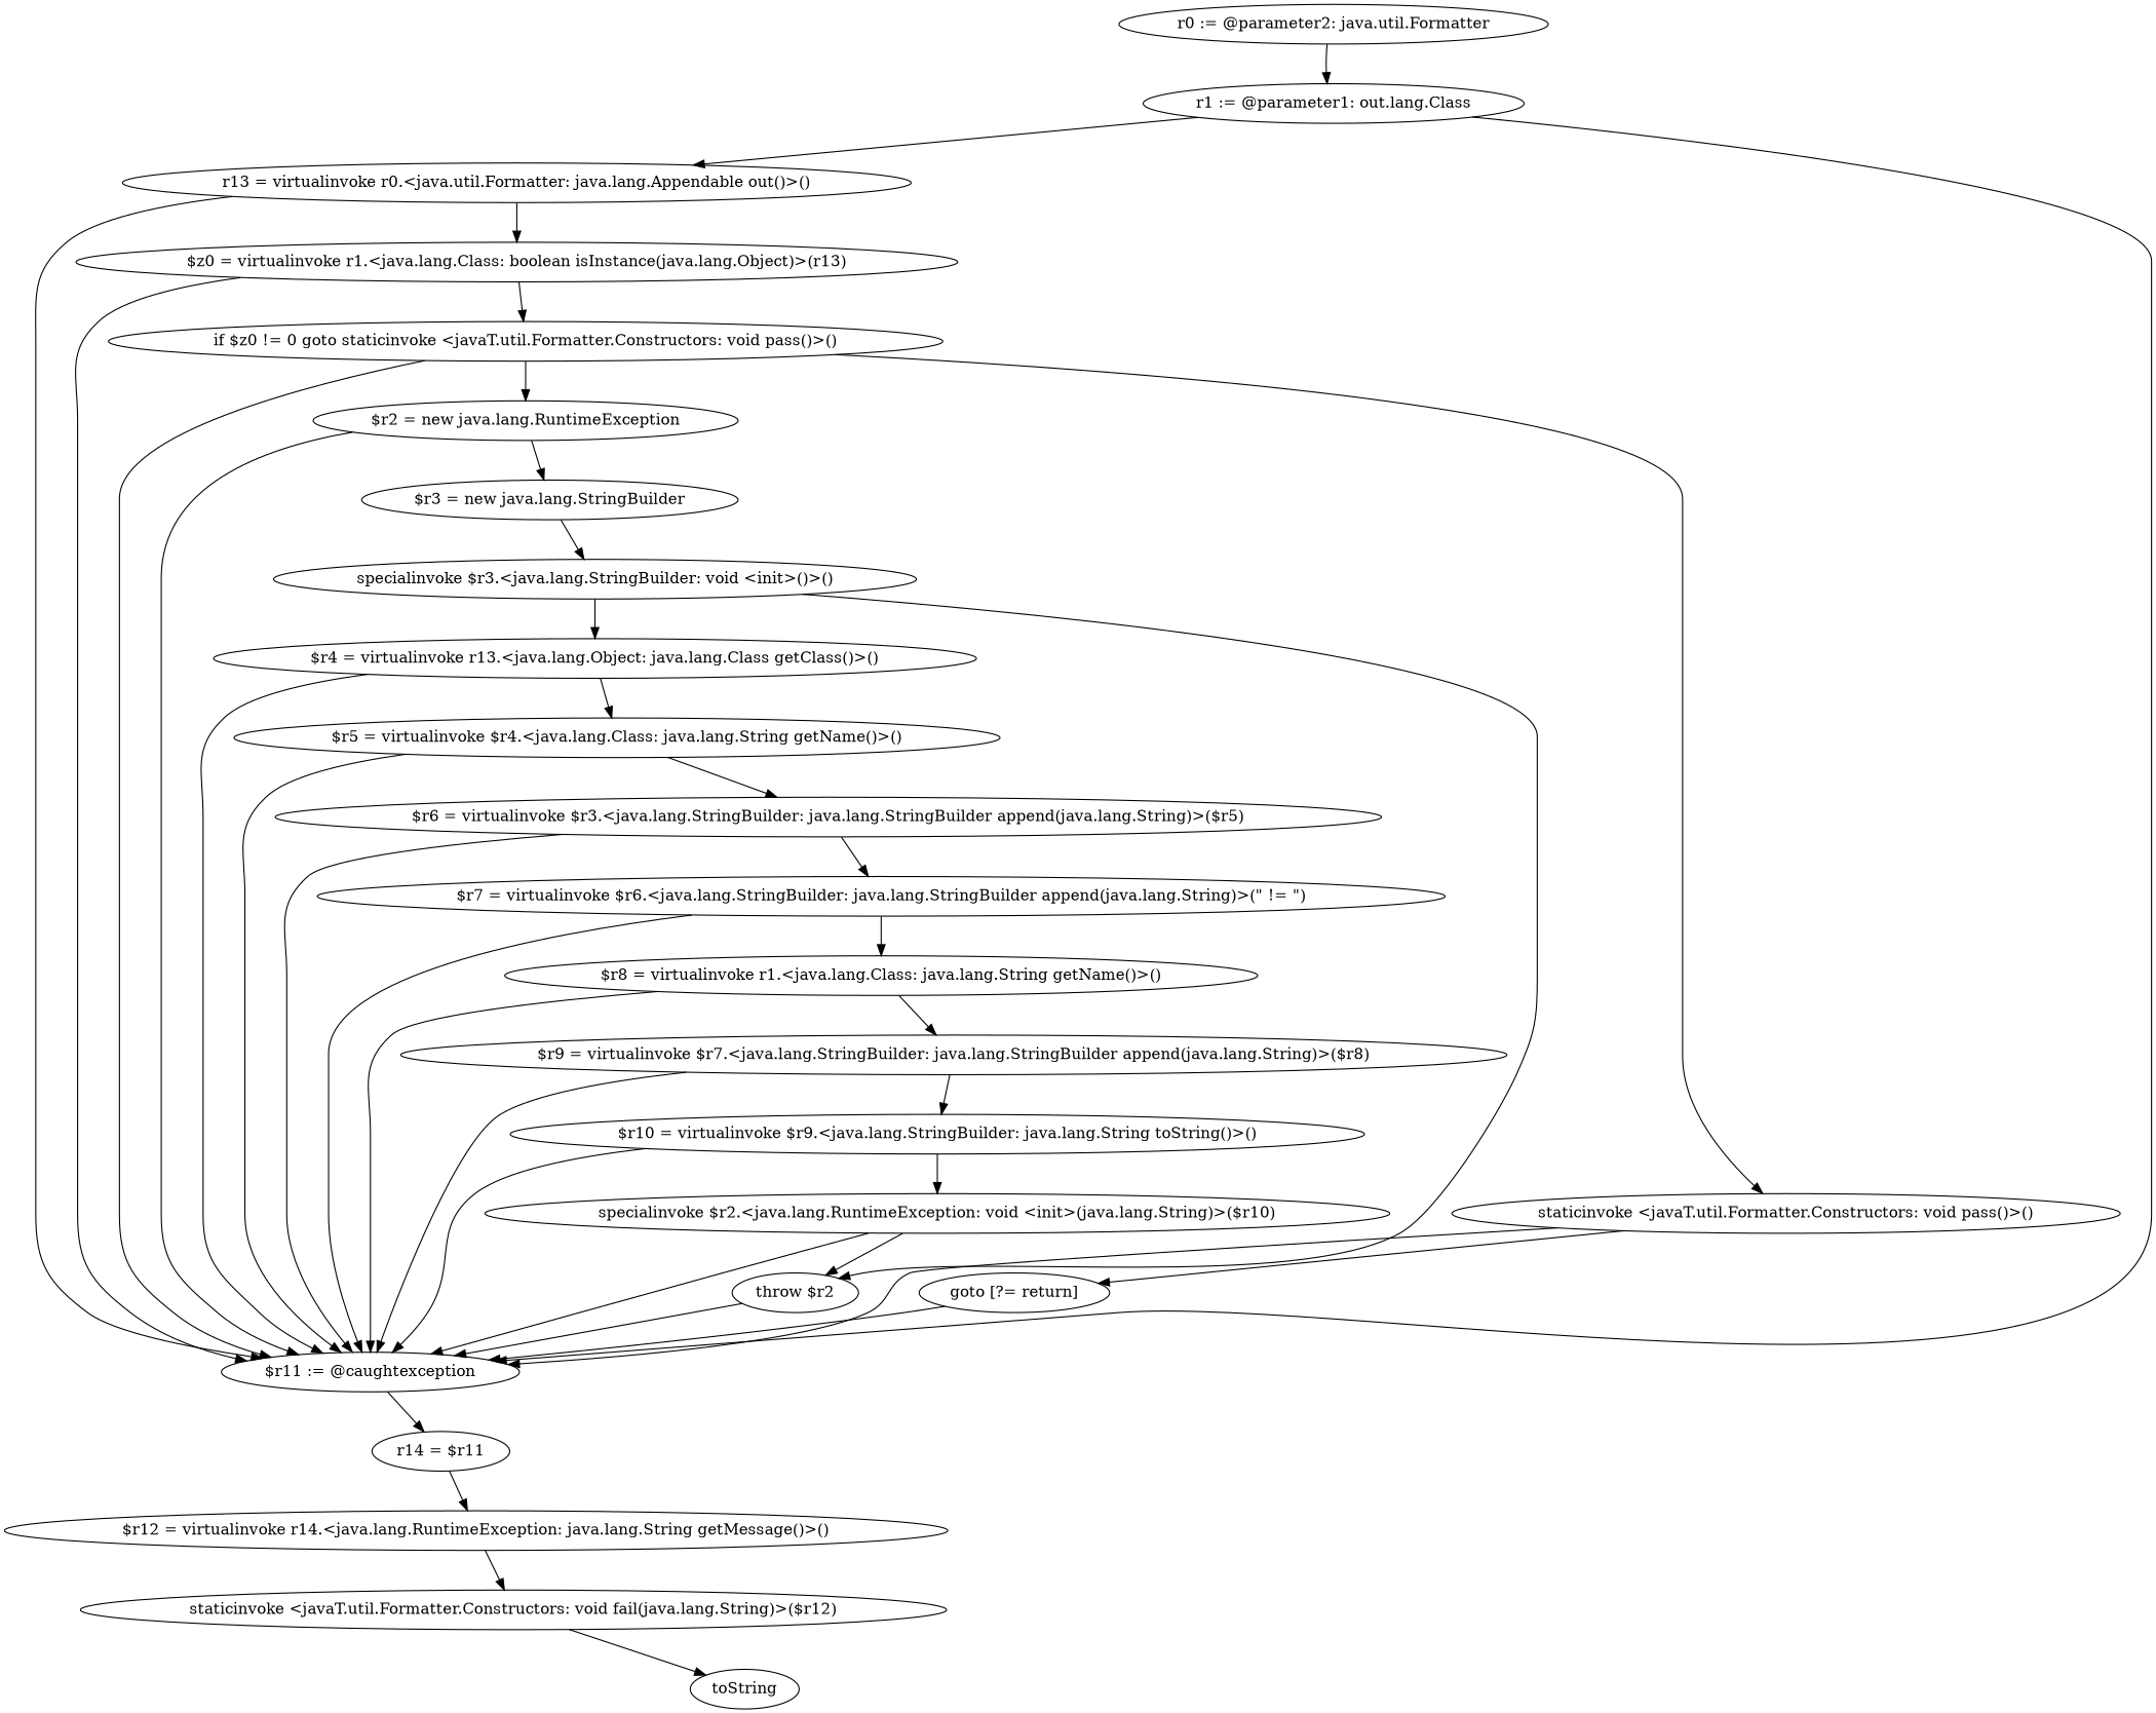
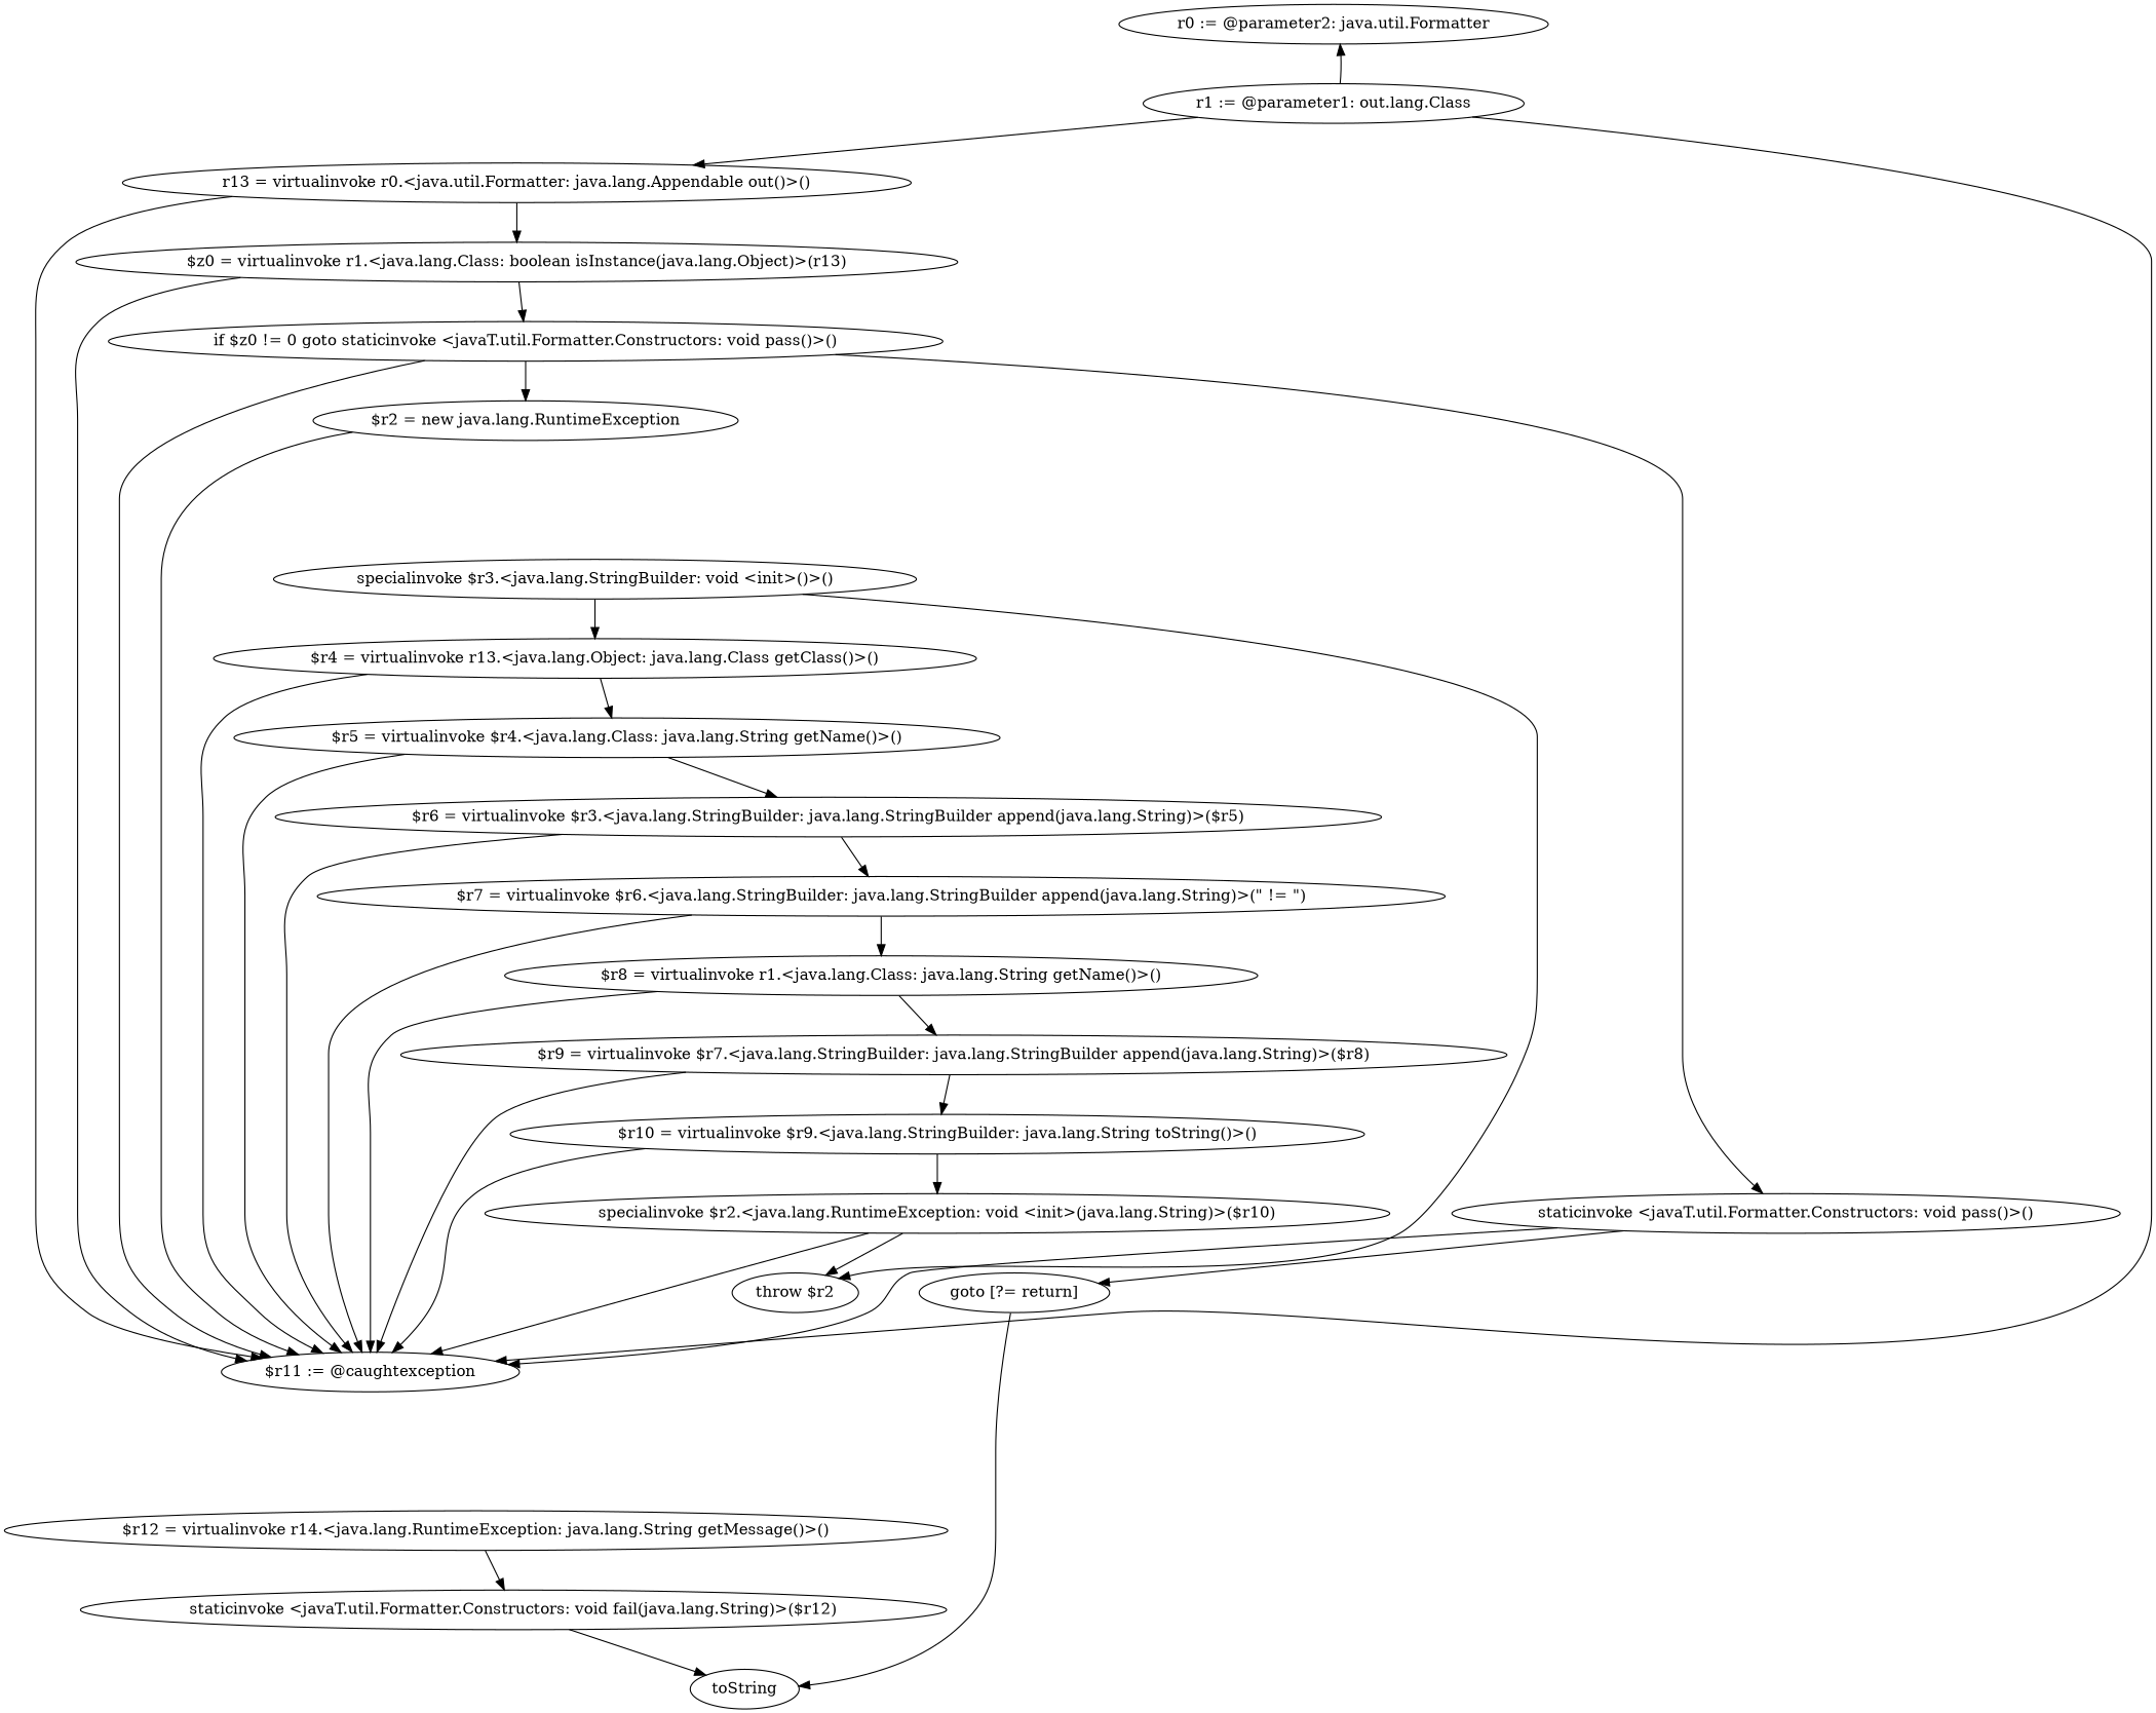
  digraph {
    n1 [label="r0 := @parameter2: java.util.Formatter"]
    n2 [label="r1 := @parameter1: out.lang.Class"]
    "r13 = virtualinvoke r0.<java.util.Formatter: java.lang.Appendable out()>()"
    "$r11 := @caughtexception"
    "$z0 = virtualinvoke r1.<java.lang.Class: boolean isInstance(java.lang.Object)>(r13)"
-   "r14 = $r11"
    "if $z0 != 0 goto staticinvoke <javaT.util.Formatter.Constructors: void pass()>()"
    "$r2 = new java.lang.RuntimeException"
    "staticinvoke <javaT.util.Formatter.Constructors: void pass()>()"
-   "$r3 = new java.lang.StringBuilder"
    "goto [?= return]"
    "specialinvoke $r3.<java.lang.StringBuilder: void <init>()>()"
    "$r4 = virtualinvoke r13.<java.lang.Object: java.lang.Class getClass()>()"
    "throw $r2"
    "$r5 = virtualinvoke $r4.<java.lang.Class: java.lang.String getName()>()"
    "$r6 = virtualinvoke $r3.<java.lang.StringBuilder: java.lang.StringBuilder append(java.lang.String)>($r5)"
    "$r7 = virtualinvoke $r6.<java.lang.StringBuilder: java.lang.StringBuilder append(java.lang.String)>(\" != \")"
    "$r8 = virtualinvoke r1.<java.lang.Class: java.lang.String getName()>()"
    "$r9 = virtualinvoke $r7.<java.lang.StringBuilder: java.lang.StringBuilder append(java.lang.String)>($r8)"
    "$r10 = virtualinvoke $r9.<java.lang.StringBuilder: java.lang.String toString()>()"
    "specialinvoke $r2.<java.lang.RuntimeException: void <init>(java.lang.String)>($r10)"
    n22 [label=toString]
    "$r12 = virtualinvoke r14.<java.lang.RuntimeException: java.lang.String getMessage()>()"
    "staticinvoke <javaT.util.Formatter.Constructors: void fail(java.lang.String)>($r12)"
-   n1 -> n2
+   n2 -> n1
    n2 -> "r13 = virtualinvoke r0.<java.util.Formatter: java.lang.Appendable out()>()"
    n2 -> "$r11 := @caughtexception"
    "r13 = virtualinvoke r0.<java.util.Formatter: java.lang.Appendable out()>()" -> "$r11 := @caughtexception"
    "r13 = virtualinvoke r0.<java.util.Formatter: java.lang.Appendable out()>()" -> "$z0 = virtualinvoke r1.<java.lang.Class: boolean isInstance(java.lang.Object)>(r13)"
-   "$r11 := @caughtexception" -> "r14 = $r11"
    "$z0 = virtualinvoke r1.<java.lang.Class: boolean isInstance(java.lang.Object)>(r13)" -> "$r11 := @caughtexception"
    "$z0 = virtualinvoke r1.<java.lang.Class: boolean isInstance(java.lang.Object)>(r13)" -> "if $z0 != 0 goto staticinvoke <javaT.util.Formatter.Constructors: void pass()>()"
-   "r14 = $r11" -> "$r12 = virtualinvoke r14.<java.lang.RuntimeException: java.lang.String getMessage()>()"
    "if $z0 != 0 goto staticinvoke <javaT.util.Formatter.Constructors: void pass()>()" -> "$r11 := @caughtexception"
    "if $z0 != 0 goto staticinvoke <javaT.util.Formatter.Constructors: void pass()>()" -> "$r2 = new java.lang.RuntimeException"
    "if $z0 != 0 goto staticinvoke <javaT.util.Formatter.Constructors: void pass()>()" -> "staticinvoke <javaT.util.Formatter.Constructors: void pass()>()"
    "$r2 = new java.lang.RuntimeException" -> "$r11 := @caughtexception"
-   "$r2 = new java.lang.RuntimeException" -> "$r3 = new java.lang.StringBuilder"
    "staticinvoke <javaT.util.Formatter.Constructors: void pass()>()" -> "$r11 := @caughtexception"
    "staticinvoke <javaT.util.Formatter.Constructors: void pass()>()" -> "goto [?= return]"
-   "$r3 = new java.lang.StringBuilder" -> "specialinvoke $r3.<java.lang.StringBuilder: void <init>()>()"
-   "goto [?= return]" -> "$r11 := @caughtexception"
+   "goto [?= return]" -> n22
    "specialinvoke $r3.<java.lang.StringBuilder: void <init>()>()" -> "$r4 = virtualinvoke r13.<java.lang.Object: java.lang.Class getClass()>()"
    "specialinvoke $r3.<java.lang.StringBuilder: void <init>()>()" -> "throw $r2"
    "$r4 = virtualinvoke r13.<java.lang.Object: java.lang.Class getClass()>()" -> "$r11 := @caughtexception"
    "$r4 = virtualinvoke r13.<java.lang.Object: java.lang.Class getClass()>()" -> "$r5 = virtualinvoke $r4.<java.lang.Class: java.lang.String getName()>()"
-   "throw $r2" -> "$r11 := @caughtexception"
    "$r5 = virtualinvoke $r4.<java.lang.Class: java.lang.String getName()>()" -> "$r11 := @caughtexception"
    "$r5 = virtualinvoke $r4.<java.lang.Class: java.lang.String getName()>()" -> "$r6 = virtualinvoke $r3.<java.lang.StringBuilder: java.lang.StringBuilder append(java.lang.String)>($r5)"
    "$r6 = virtualinvoke $r3.<java.lang.StringBuilder: java.lang.StringBuilder append(java.lang.String)>($r5)" -> "$r11 := @caughtexception"
    "$r6 = virtualinvoke $r3.<java.lang.StringBuilder: java.lang.StringBuilder append(java.lang.String)>($r5)" -> "$r7 = virtualinvoke $r6.<java.lang.StringBuilder: java.lang.StringBuilder append(java.lang.String)>(\" != \")"
    "$r7 = virtualinvoke $r6.<java.lang.StringBuilder: java.lang.StringBuilder append(java.lang.String)>(\" != \")" -> "$r11 := @caughtexception"
    "$r7 = virtualinvoke $r6.<java.lang.StringBuilder: java.lang.StringBuilder append(java.lang.String)>(\" != \")" -> "$r8 = virtualinvoke r1.<java.lang.Class: java.lang.String getName()>()"
    "$r8 = virtualinvoke r1.<java.lang.Class: java.lang.String getName()>()" -> "$r11 := @caughtexception"
    "$r8 = virtualinvoke r1.<java.lang.Class: java.lang.String getName()>()" -> "$r9 = virtualinvoke $r7.<java.lang.StringBuilder: java.lang.StringBuilder append(java.lang.String)>($r8)"
    "$r9 = virtualinvoke $r7.<java.lang.StringBuilder: java.lang.StringBuilder append(java.lang.String)>($r8)" -> "$r11 := @caughtexception"
    "$r9 = virtualinvoke $r7.<java.lang.StringBuilder: java.lang.StringBuilder append(java.lang.String)>($r8)" -> "$r10 = virtualinvoke $r9.<java.lang.StringBuilder: java.lang.String toString()>()"
    "$r10 = virtualinvoke $r9.<java.lang.StringBuilder: java.lang.String toString()>()" -> "$r11 := @caughtexception"
    "$r10 = virtualinvoke $r9.<java.lang.StringBuilder: java.lang.String toString()>()" -> "specialinvoke $r2.<java.lang.RuntimeException: void <init>(java.lang.String)>($r10)"
    "specialinvoke $r2.<java.lang.RuntimeException: void <init>(java.lang.String)>($r10)" -> "$r11 := @caughtexception"
    "specialinvoke $r2.<java.lang.RuntimeException: void <init>(java.lang.String)>($r10)" -> "throw $r2"
    "$r12 = virtualinvoke r14.<java.lang.RuntimeException: java.lang.String getMessage()>()" -> "staticinvoke <javaT.util.Formatter.Constructors: void fail(java.lang.String)>($r12)"
    "staticinvoke <javaT.util.Formatter.Constructors: void fail(java.lang.String)>($r12)" -> n22
  }
